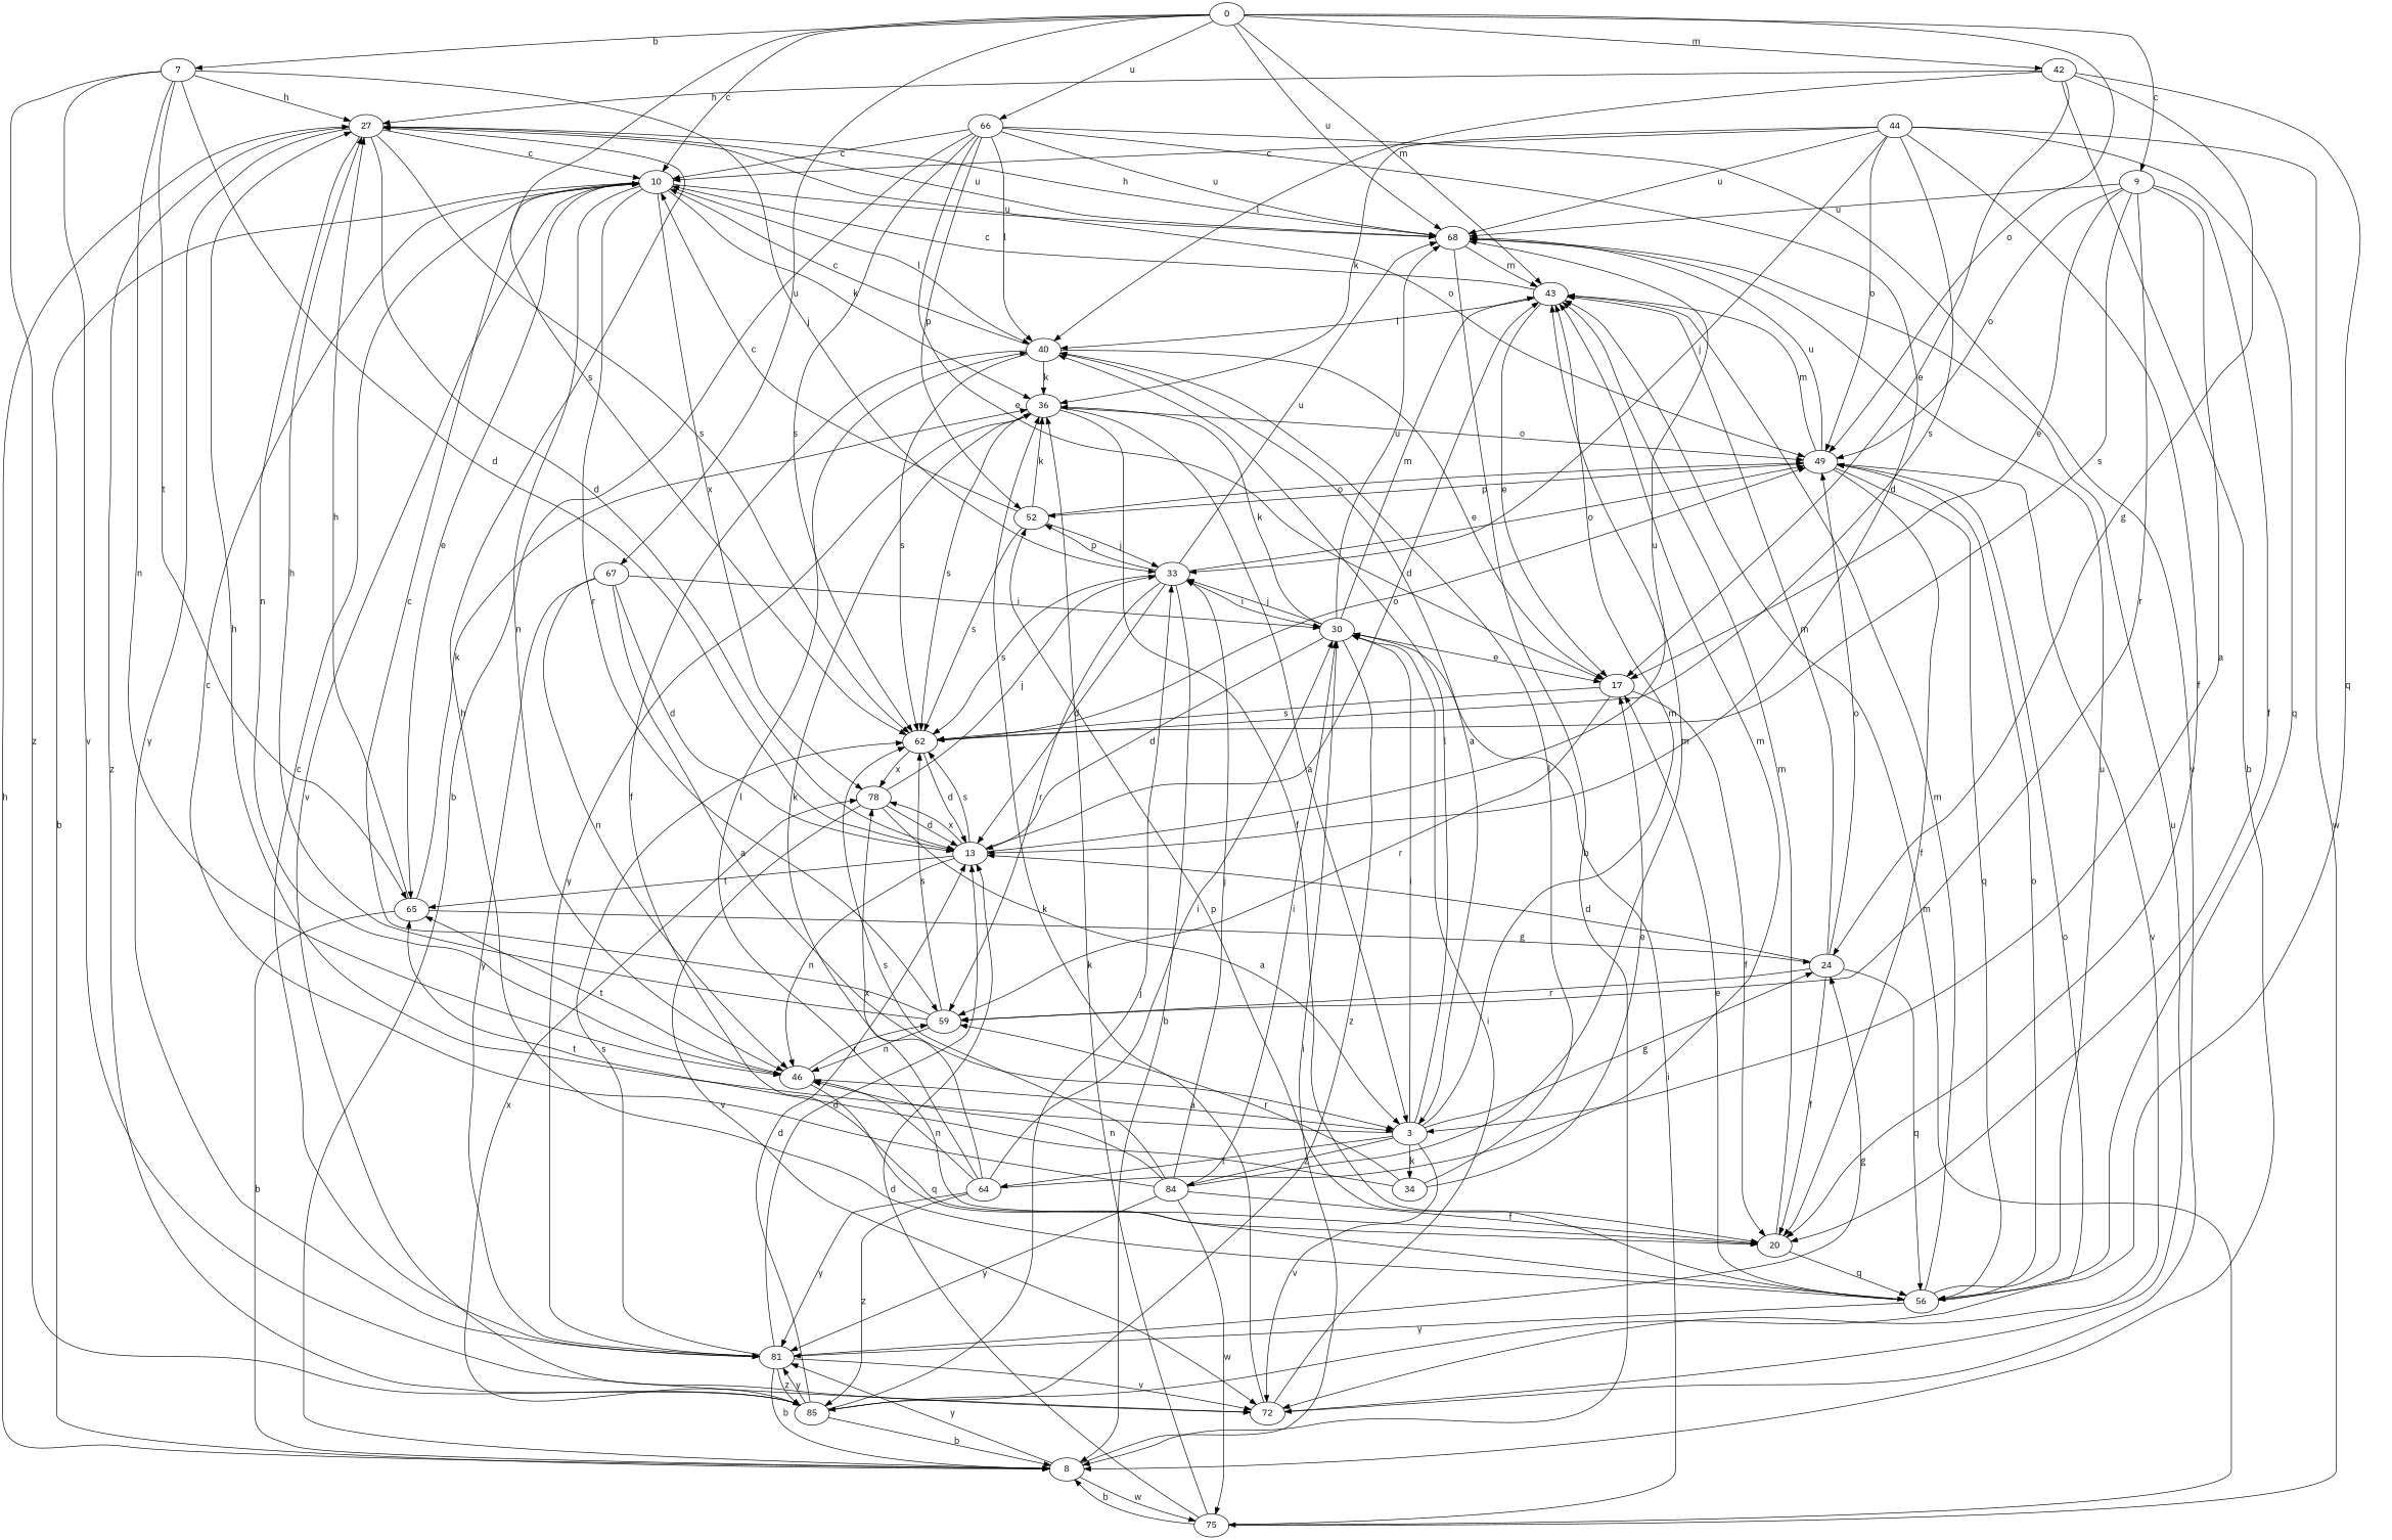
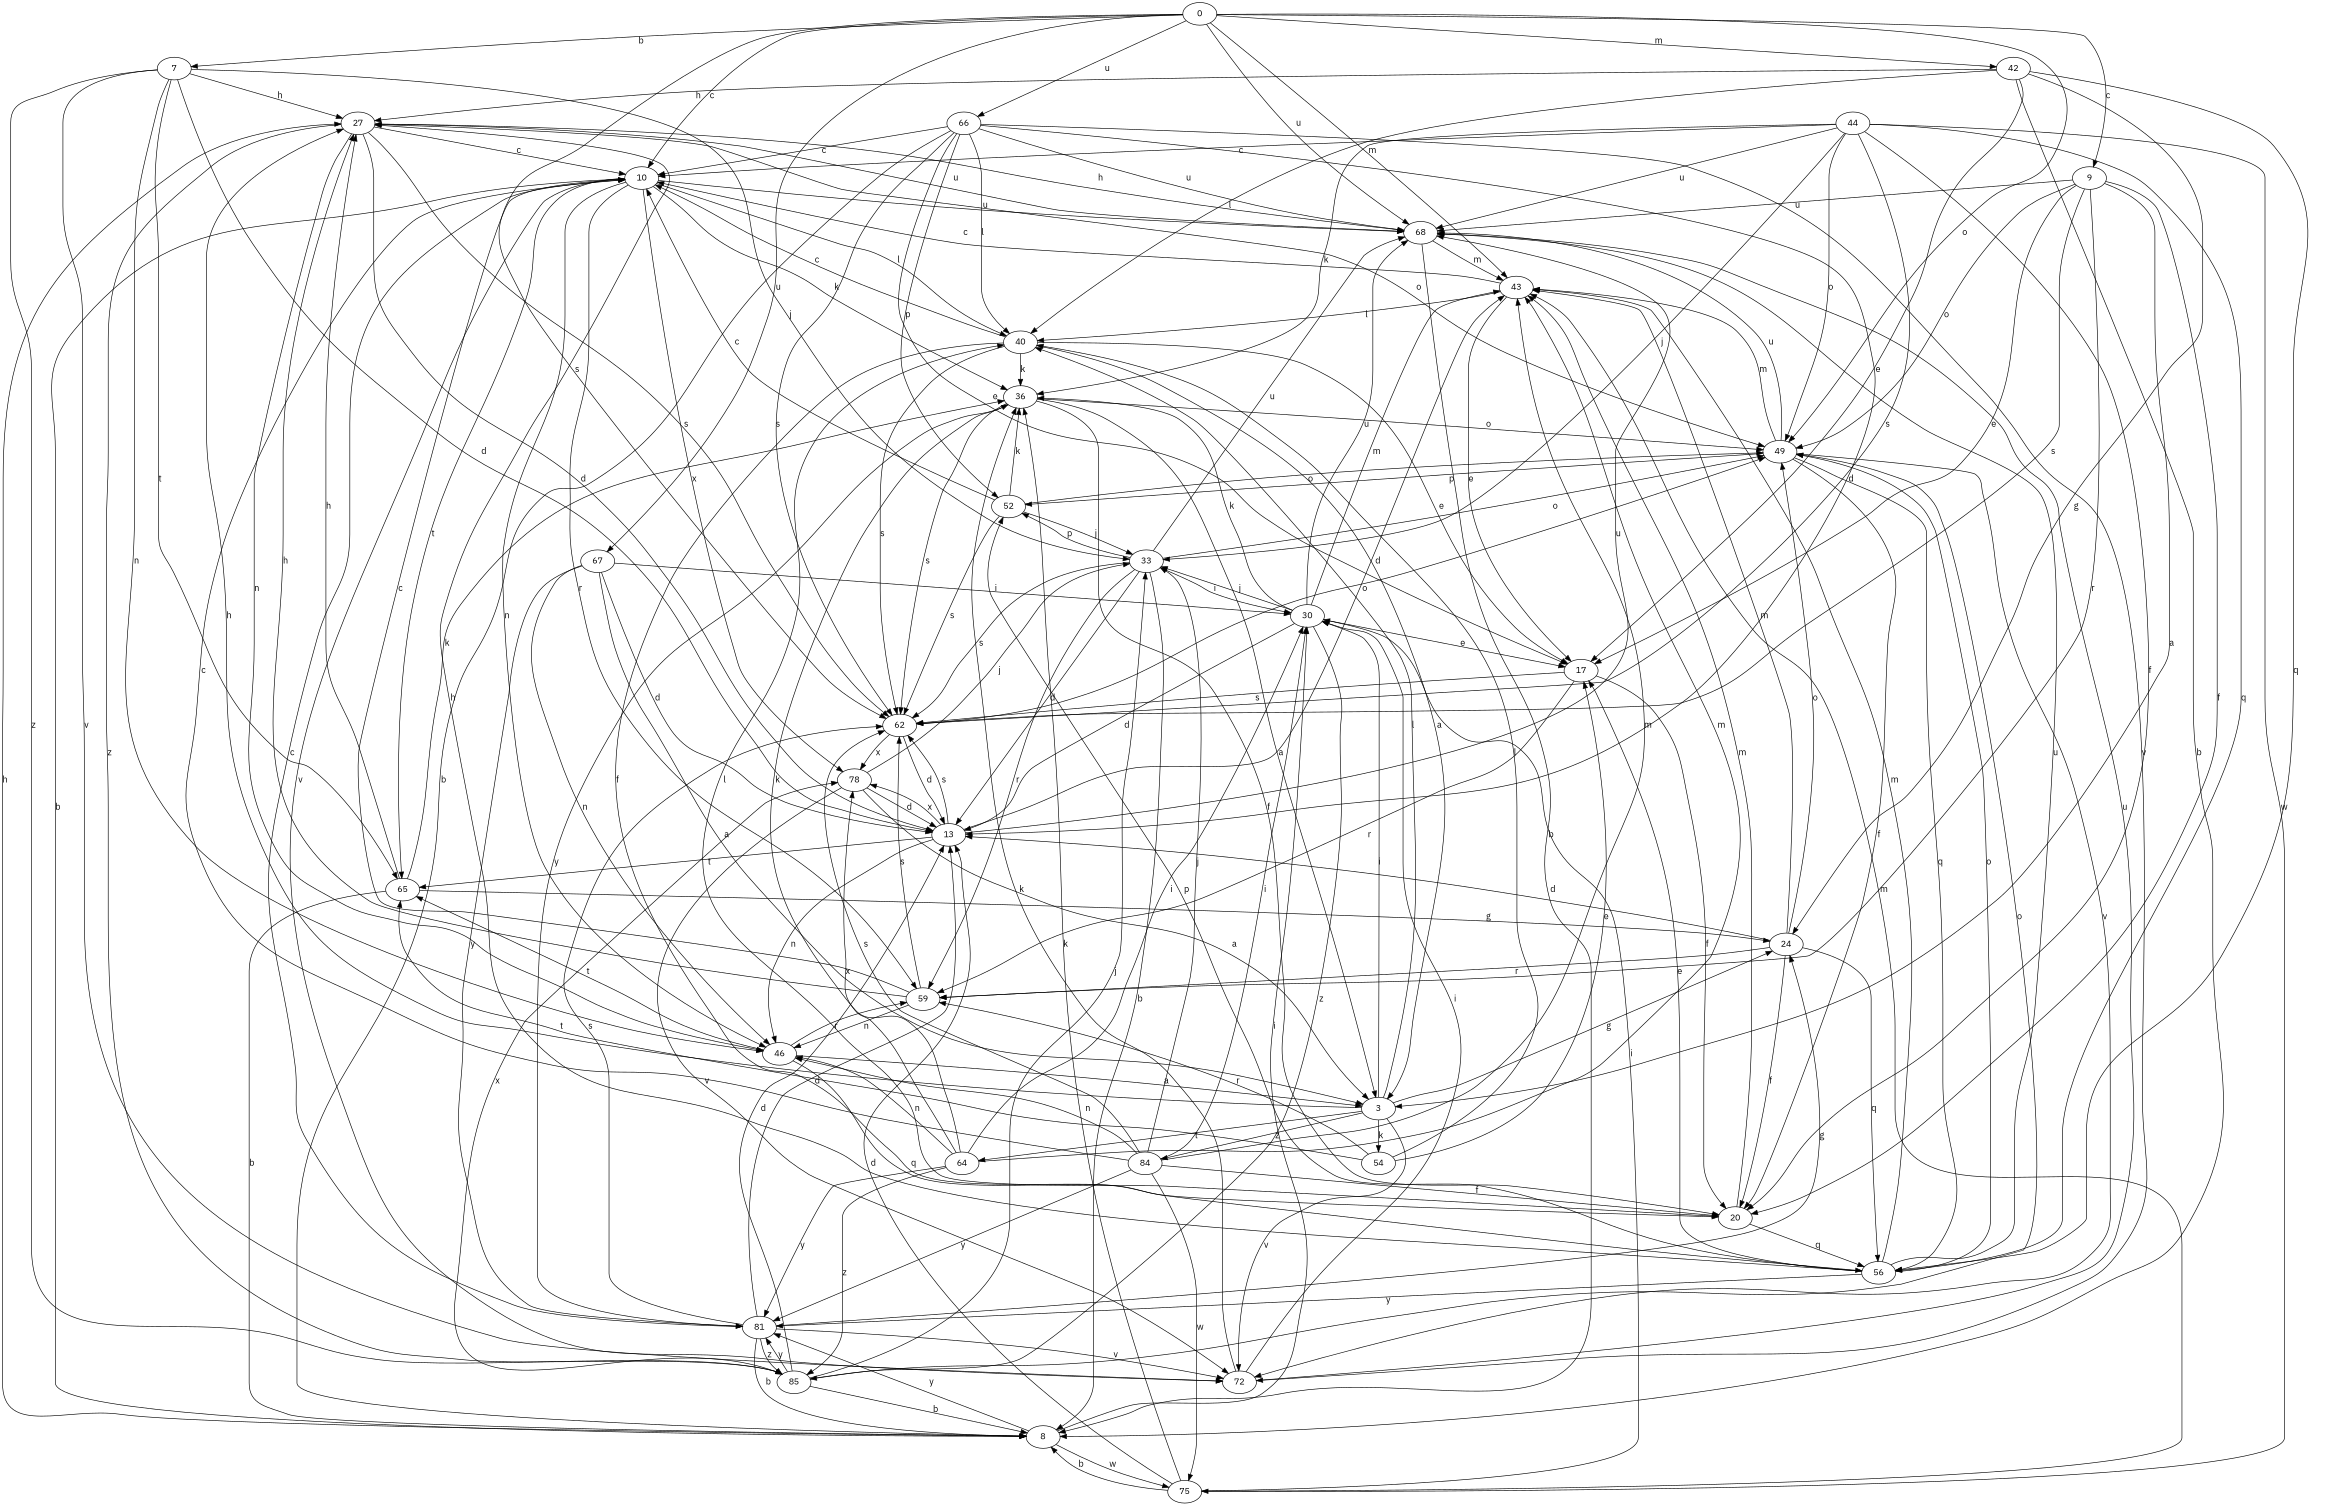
  strict digraph {
    fontname="IBM Plex Sans"
    node [fontname="IBM Plex Sans"]
    edge [fontname="IBM Plex Sans"]
    0
    7
    9
    10
    42
    43
    49
    62
    66
    67
    68
    27
    72
    13
    33
    46
    65
    85
    3
    17
    20
    59
    40
    8
    36
    78
    24
    56
    44
    75
    52
    30
    81
-   34
+   34 [label=54]
    64
    84
    0 -> 7 [label=b]
    0 -> 9 [label=c]
    0 -> 10 [label=c]
    0 -> 42 [label=m]
    0 -> 43 [label=m]
    0 -> 49 [label=o]
    0 -> 62 [label=s]
    0 -> 66 [label=u]
    0 -> 67 [label=u]
    0 -> 68 [label=u]
    7 -> 27 [label=h]
    7 -> 72 [label=v]
    7 -> 13 [label=d]
    7 -> 33 [label=j]
    7 -> 46 [label=n]
    7 -> 65 [label=t]
    7 -> 85 [label=z]
    9 -> 49 [label=o]
    9 -> 62 [label=s]
    9 -> 68 [label=u]
    9 -> 3 [label=a]
    9 -> 17 [label=e]
    9 -> 20 [label=f]
    9 -> 59 [label=r]
    10 -> 68 [label=u]
    10 -> 72 [label=v]
    10 -> 46 [label=n]
-   10 -> 65 [label=e]
+   10 -> 65 [label=t]
    10 -> 59 [label=r]
    10 -> 40 [label=l]
    10 -> 8 [label=b]
    10 -> 36 [label=k]
    10 -> 78 [label=x]
    42 -> 27 [label=h]
    42 -> 17 [label=e]
    42 -> 40 [label=l]
    42 -> 8 [label=b]
    42 -> 24 [label=g]
    42 -> 56 [label=q]
    43 -> 10 [label=c]
    43 -> 17 [label=e]
    43 -> 40 [label=l]
    49 -> 43 [label=m]
    49 -> 68 [label=u]
    49 -> 72 [label=v]
    49 -> 20 [label=f]
    49 -> 56 [label=q]
    49 -> 52 [label=p]
    62 -> 49 [label=o]
    62 -> 13 [label=d]
    62 -> 78 [label=x]
    66 -> 10 [label=c]
    66 -> 62 [label=s]
    66 -> 68 [label=u]
    66 -> 72 [label=v]
    66 -> 13 [label=d]
    66 -> 17 [label=e]
    66 -> 40 [label=l]
    66 -> 8 [label=b]
    66 -> 52 [label=p]
    67 -> 13 [label=d]
    67 -> 46 [label=n]
    67 -> 3 [label=a]
    67 -> 30 [label=i]
    67 -> 81 [label=y]
    68 -> 43 [label=m]
    68 -> 27 [label=h]
    68 -> 8 [label=b]
    27 -> 10 [label=c]
    27 -> 49 [label=o]
    27 -> 62 [label=s]
    27 -> 68 [label=u]
    27 -> 13 [label=d]
    27 -> 46 [label=n]
    27 -> 85 [label=z]
-   27 -> 81 [label=y]
    72 -> 68 [label=u]
    72 -> 36 [label=k]
    72 -> 30 [label=i]
    13 -> 43 [label=d]
    13 -> 62 [label=s]
    13 -> 68 [label=u]
    13 -> 46 [label=n]
    13 -> 65 [label=t]
    13 -> 78 [label=x]
    33 -> 49 [label=o]
    33 -> 62 [label=s]
    33 -> 68 [label=u]
    33 -> 13 [label=d]
    33 -> 59 [label=r]
    33 -> 8 [label=b]
    33 -> 52 [label=p]
    33 -> 30 [label=i]
    46 -> 65 [label=t]
    46 -> 3 [label=a]
    46 -> 59 [label=r]
    46 -> 56 [label=q]
    65 -> 27 [label=h]
    65 -> 8 [label=b]
    65 -> 36 [label=k]
    65 -> 24 [label=g]
    85 -> 49 [label=o]
    85 -> 13 [label=d]
    85 -> 33 [label=j]
    85 -> 8 [label=b]
    85 -> 78 [label=x]
    85 -> 81 [label=y]
-   3 -> 43 [label=m]
    3 -> 27 [label=h]
    3 -> 72 [label=v]
    3 -> 40 [label=l]
    3 -> 24 [label=g]
    3 -> 30 [label=i]
    3 -> 34 [label=k]
    3 -> 64 [label=t]
    3 -> 84 [label=z]
    17 -> 62 [label=s]
    17 -> 20 [label=f]
    17 -> 59 [label=r]
    20 -> 43 [label=m]
    20 -> 40 [label=l]
    20 -> 56 [label=q]
    59 -> 10 [label=c]
    59 -> 62 [label=s]
    59 -> 27 [label=h]
    59 -> 46 [label=n]
    40 -> 10 [label=c]
    40 -> 62 [label=s]
    40 -> 3 [label=a]
    40 -> 17 [label=e]
    40 -> 20 [label=f]
    40 -> 36 [label=k]
    8 -> 27 [label=h]
    8 -> 75 [label=w]
    8 -> 30 [label=i]
    8 -> 81 [label=y]
    36 -> 49 [label=o]
    36 -> 62 [label=s]
    36 -> 3 [label=a]
    36 -> 20 [label=f]
    36 -> 81 [label=y]
    78 -> 72 [label=v]
    78 -> 13 [label=d]
    78 -> 33 [label=j]
    78 -> 3 [label=a]
    24 -> 43 [label=m]
    24 -> 49 [label=o]
    24 -> 13 [label=d]
    24 -> 20 [label=f]
    24 -> 59 [label=r]
    24 -> 56 [label=q]
    56 -> 43 [label=m]
    56 -> 49 [label=o]
    56 -> 68 [label=u]
    56 -> 27 [label=h]
    56 -> 17 [label=e]
    56 -> 52 [label=p]
    56 -> 81 [label=y]
    44 -> 10 [label=c]
    44 -> 49 [label=o]
    44 -> 62 [label=s]
    44 -> 68 [label=u]
    44 -> 33 [label=j]
    44 -> 20 [label=f]
    44 -> 36 [label=k]
    44 -> 56 [label=q]
    44 -> 75 [label=w]
    75 -> 43 [label=m]
    75 -> 13 [label=d]
    75 -> 8 [label=b]
    75 -> 36 [label=k]
    75 -> 30 [label=i]
    52 -> 10 [label=c]
    52 -> 49 [label=o]
    52 -> 62 [label=s]
    52 -> 33 [label=j]
    52 -> 36 [label=k]
    30 -> 43 [label=m]
    30 -> 68 [label=u]
    30 -> 13 [label=d]
    30 -> 33 [label=j]
    30 -> 85 [label=z]
    30 -> 17 [label=e]
    30 -> 36 [label=k]
    81 -> 10 [label=c]
    81 -> 62 [label=s]
    81 -> 72 [label=v]
    81 -> 13 [label=d]
    81 -> 85 [label=z]
    81 -> 8 [label=b]
    81 -> 24 [label=g]
    34 -> 65 [label=t]
    34 -> 17 [label=e]
    34 -> 59 [label=r]
    34 -> 40 [label=l]
    64 -> 43 [label=m]
    64 -> 46 [label=n]
    64 -> 85 [label=z]
    64 -> 36 [label=k]
    64 -> 78 [label=x]
    64 -> 30 [label=i]
    64 -> 81 [label=y]
    84 -> 10 [label=c]
    84 -> 43 [label=m]
    84 -> 62 [label=s]
    84 -> 33 [label=j]
    84 -> 46 [label=n]
    84 -> 20 [label=f]
    84 -> 75 [label=w]
    84 -> 30 [label=i]
    84 -> 81 [label=y]
  }
